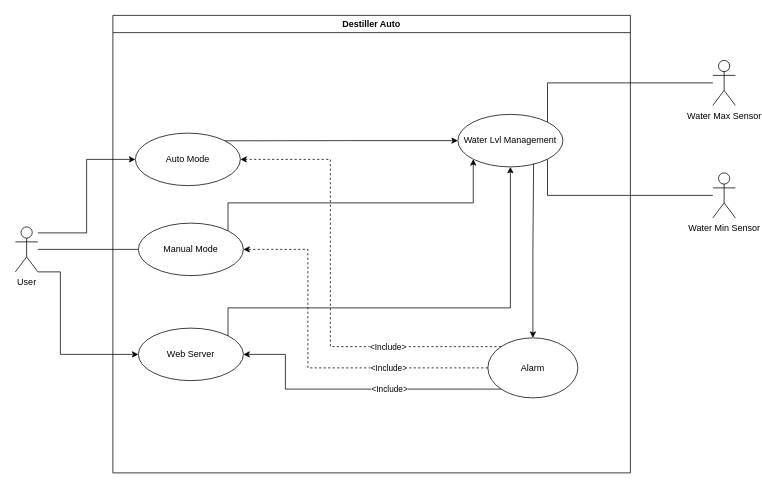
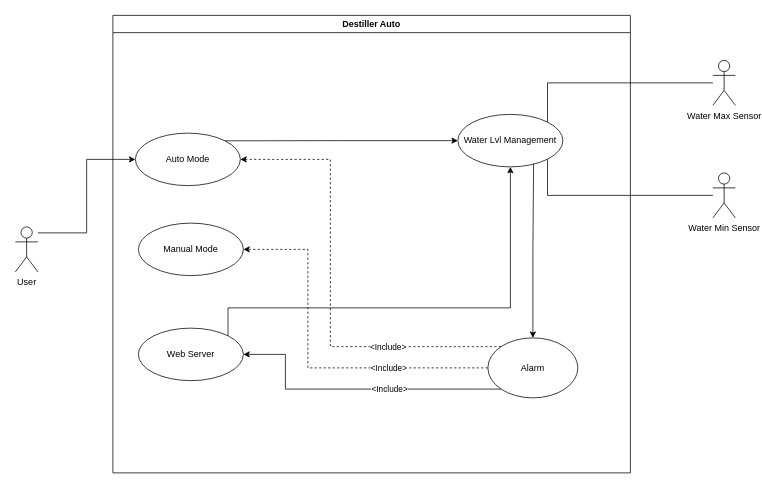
  <mxCell id="0" />
  <mxCell id="1" parent="0" />
  <mxCell id="2" value="Destiller Auto" style="swimlane;whiteSpace=wrap;html=1;movable=1;resizable=1;rotatable=1;deletable=1;editable=1;locked=0;connectable=1;container=0;" parent="1" vertex="1"><mxGeometry x="150" y="20" width="690" height="610" as="geometry"><mxRectangle x="250" y="70" width="140" height="30" as="alternateBounds" /></mxGeometry></mxCell>
- <mxCell id="3" style="edgeStyle=orthogonalEdgeStyle;rounded=0;orthogonalLoop=1;jettySize=auto;html=1;entryX=0;entryY=0.5;entryDx=0;entryDy=0;endArrow=none;endFill=0;" parent="2" source="6" target="7" edge="1"><mxGeometry relative="1" as="geometry" /></mxCell>
  <mxCell id="4" style="edgeStyle=orthogonalEdgeStyle;rounded=0;orthogonalLoop=1;jettySize=auto;html=1;entryX=0;entryY=0.5;entryDx=0;entryDy=0;" parent="2" source="6" target="9" edge="1"><mxGeometry relative="1" as="geometry"><Array as="points"><mxPoint x="-35" y="290" /><mxPoint x="-35" y="192" /></Array></mxGeometry></mxCell>
- <mxCell id="5" style="edgeStyle=orthogonalEdgeStyle;rounded=0;orthogonalLoop=1;jettySize=auto;html=1;exitX=1;exitY=1;exitDx=0;exitDy=0;exitPerimeter=0;entryX=0;entryY=0.5;entryDx=0;entryDy=0;" parent="2" source="6" target="8" edge="1"><mxGeometry relative="1" as="geometry"><Array as="points"><mxPoint x="-70" y="342" /><mxPoint x="-70" y="452" /></Array></mxGeometry></mxCell>
  <mxCell id="6" value="User" style="shape=umlActor;verticalLabelPosition=bottom;verticalAlign=top;html=1;outlineConnect=0;" parent="2" vertex="1"><mxGeometry x="-130" y="282" width="30" height="60" as="geometry" /></mxCell>
  <mxCell id="7" value="Manual Mode" style="ellipse;whiteSpace=wrap;html=1;" parent="2" vertex="1"><mxGeometry x="34" y="277" width="140" height="70" as="geometry" /></mxCell>
  <mxCell id="8" value="Web Server" style="ellipse;whiteSpace=wrap;html=1;" parent="2" vertex="1"><mxGeometry x="34" y="417" width="140" height="70" as="geometry" /></mxCell>
  <mxCell id="9" value="Auto Mode" style="ellipse;whiteSpace=wrap;html=1;" parent="2" vertex="1"><mxGeometry x="30" y="157" width="140" height="70" as="geometry" /></mxCell>
  <mxCell id="10" style="edgeStyle=orthogonalEdgeStyle;rounded=0;orthogonalLoop=1;jettySize=auto;html=1;entryX=1;entryY=0;entryDx=0;entryDy=0;endArrow=none;endFill=0;startArrow=classic;startFill=1;" parent="2" source="13" target="9" edge="1"><mxGeometry relative="1" as="geometry" /></mxCell>
- <mxCell id="11" style="edgeStyle=orthogonalEdgeStyle;rounded=0;orthogonalLoop=1;jettySize=auto;html=1;exitX=0;exitY=1;exitDx=0;exitDy=0;entryX=1;entryY=0;entryDx=0;entryDy=0;startArrow=classic;startFill=1;endArrow=none;endFill=0;" parent="2" source="13" target="7" edge="1"><mxGeometry relative="1" as="geometry"><Array as="points"><mxPoint x="481" y="250" /><mxPoint x="154" y="250" /></Array></mxGeometry></mxCell>
  <mxCell id="12" style="edgeStyle=orthogonalEdgeStyle;rounded=0;orthogonalLoop=1;jettySize=auto;html=1;entryX=1;entryY=0;entryDx=0;entryDy=0;startArrow=classic;startFill=1;endArrow=none;endFill=0;" parent="2" source="13" target="8" edge="1"><mxGeometry relative="1" as="geometry"><Array as="points"><mxPoint x="530" y="390" /><mxPoint x="154" y="390" /></Array></mxGeometry></mxCell>
  <mxCell id="13" value="Water Lvl Management" style="ellipse;whiteSpace=wrap;html=1;" parent="2" vertex="1"><mxGeometry x="460" y="132" width="140" height="70" as="geometry" /></mxCell>
  <mxCell id="14" style="edgeStyle=orthogonalEdgeStyle;rounded=0;orthogonalLoop=1;jettySize=auto;html=1;entryX=1;entryY=1;entryDx=0;entryDy=0;endArrow=none;endFill=0;" parent="2" source="15" target="13" edge="1"><mxGeometry relative="1" as="geometry" /></mxCell>
  <mxCell id="15" value="Water Min Sensor" style="shape=umlActor;verticalLabelPosition=bottom;verticalAlign=top;html=1;outlineConnect=0;" parent="2" vertex="1"><mxGeometry x="800" y="210" width="30" height="60" as="geometry" /></mxCell>
  <mxCell id="16" style="edgeStyle=orthogonalEdgeStyle;rounded=0;orthogonalLoop=1;jettySize=auto;html=1;entryX=1;entryY=0;entryDx=0;entryDy=0;endArrow=none;endFill=0;" parent="2" source="17" target="13" edge="1"><mxGeometry relative="1" as="geometry" /></mxCell>
  <mxCell id="17" value="Water Max Sensor" style="shape=umlActor;verticalLabelPosition=bottom;verticalAlign=top;html=1;outlineConnect=0;" parent="2" vertex="1"><mxGeometry x="800" y="60" width="30" height="60" as="geometry" /></mxCell>
  <mxCell id="18" style="edgeStyle=orthogonalEdgeStyle;rounded=0;orthogonalLoop=1;jettySize=auto;html=1;entryX=1;entryY=0.5;entryDx=0;entryDy=0;exitX=0;exitY=0;exitDx=0;exitDy=0;startArrow=none;startFill=0;endArrow=classic;endFill=1;dashed=1;" parent="2" source="24" target="9" edge="1"><mxGeometry relative="1" as="geometry"><Array as="points"><mxPoint x="290" y="442" /><mxPoint x="290" y="192" /></Array></mxGeometry></mxCell>
  <mxCell id="19" value="&amp;lt;Include&amp;gt;" style="edgeLabel;html=1;align=center;verticalAlign=middle;resizable=0;points=[];" parent="18" vertex="1" connectable="0"><mxGeometry x="-0.494" relative="1" as="geometry"><mxPoint as="offset" /></mxGeometry></mxCell>
  <mxCell id="20" style="edgeStyle=orthogonalEdgeStyle;rounded=0;orthogonalLoop=1;jettySize=auto;html=1;entryX=1;entryY=0.5;entryDx=0;entryDy=0;startArrow=none;startFill=0;endArrow=classic;endFill=1;dashed=1;" parent="2" source="24" target="7" edge="1"><mxGeometry relative="1" as="geometry"><Array as="points"><mxPoint x="260" y="470" /><mxPoint x="260" y="312" /></Array></mxGeometry></mxCell>
  <mxCell id="21" value="&amp;lt;Include&amp;gt;" style="edgeLabel;html=1;align=center;verticalAlign=middle;resizable=0;points=[];" parent="20" vertex="1" connectable="0"><mxGeometry x="-0.452" relative="1" as="geometry"><mxPoint as="offset" /></mxGeometry></mxCell>
  <mxCell id="22" style="edgeStyle=orthogonalEdgeStyle;rounded=0;orthogonalLoop=1;jettySize=auto;html=1;exitX=0;exitY=1;exitDx=0;exitDy=0;entryX=1;entryY=0.5;entryDx=0;entryDy=0;startArrow=none;startFill=0;endArrow=classic;endFill=1;dashed=0;" parent="2" source="24" target="8" edge="1"><mxGeometry relative="1" as="geometry"><Array as="points"><mxPoint x="230" y="498" /><mxPoint x="230" y="452" /></Array></mxGeometry></mxCell>
  <mxCell id="23" value="&amp;lt;Include&amp;gt;" style="edgeLabel;html=1;align=center;verticalAlign=middle;resizable=0;points=[];" parent="22" vertex="1" connectable="0"><mxGeometry x="-0.234" y="-1" relative="1" as="geometry"><mxPoint as="offset" /></mxGeometry></mxCell>
  <mxCell id="24" value="Alarm" style="ellipse;whiteSpace=wrap;html=1;" parent="2" vertex="1"><mxGeometry x="500" y="430" width="120" height="80" as="geometry" /></mxCell>
  <mxCell id="25" style="edgeStyle=orthogonalEdgeStyle;rounded=0;orthogonalLoop=1;jettySize=auto;html=1;entryX=0.721;entryY=0.943;entryDx=0;entryDy=0;entryPerimeter=0;startArrow=classic;startFill=1;endArrow=none;endFill=0;" parent="2" source="24" target="13" edge="1"><mxGeometry relative="1" as="geometry" /></mxCell>
